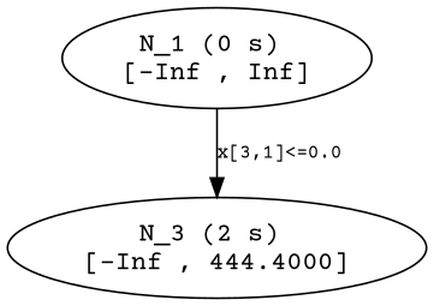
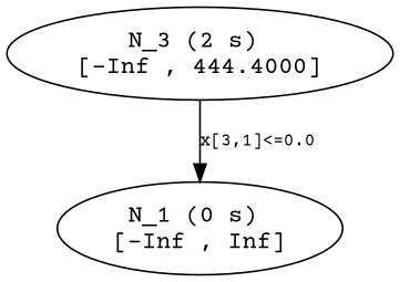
  digraph {
    fontname="Courier Prime"
    node [fontname="Courier Prime"]
    n1 [label="N_1 (0 s) \n[-Inf , Inf]"]
    n2 [label="N_3 (2 s) \n[-Inf , 444.4000]"]
-   n1 -> n2 [fontname="Courier Prime" fontsize=10 label="x[3,1]<=0.0"]
+   n2 -> n1 [fontname="Courier Prime" fontsize=10 label="x[3,1]<=0.0"]
  }
